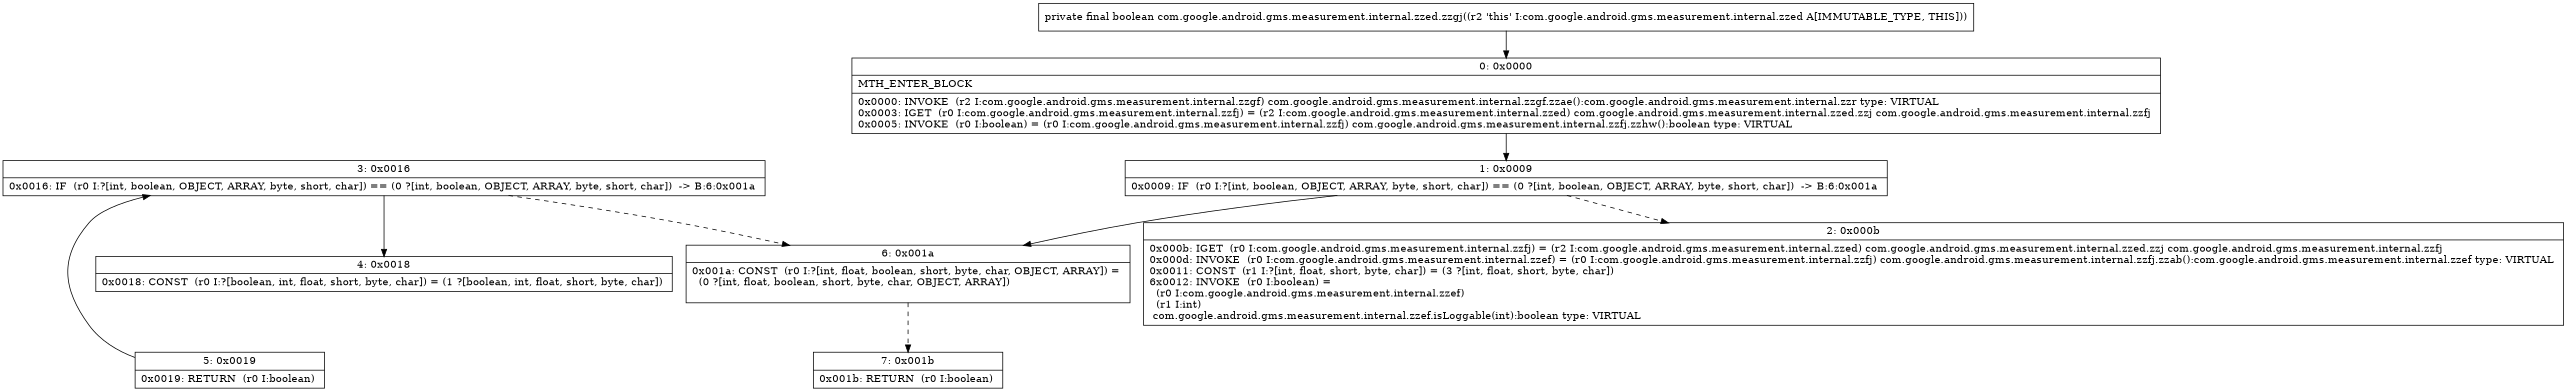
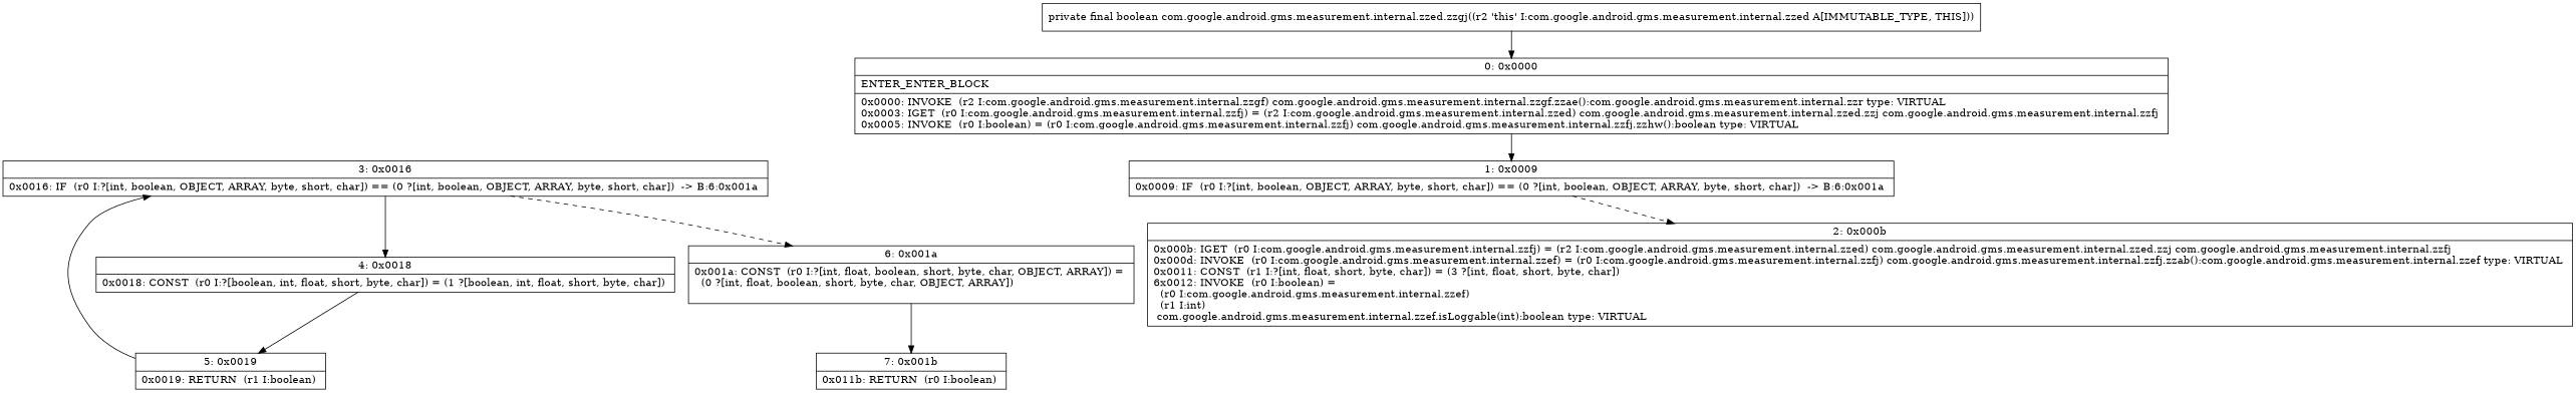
  digraph {
    node [shape=record]
-   n1 [label="{0\:\ 0x0000|MTH_ENTER_BLOCK\l|0x0000: INVOKE  (r2 I:com.google.android.gms.measurement.internal.zzgf) com.google.android.gms.measurement.internal.zzgf.zzae():com.google.android.gms.measurement.internal.zzr type: VIRTUAL \l0x0003: IGET  (r0 I:com.google.android.gms.measurement.internal.zzfj) = (r2 I:com.google.android.gms.measurement.internal.zzed) com.google.android.gms.measurement.internal.zzed.zzj com.google.android.gms.measurement.internal.zzfj \l0x0005: INVOKE  (r0 I:boolean) = (r0 I:com.google.android.gms.measurement.internal.zzfj) com.google.android.gms.measurement.internal.zzfj.zzhw():boolean type: VIRTUAL \l}"]
+   n1 [label="{0\:\ 0x0000|ENTER_ENTER_BLOCK\l|0x0000: INVOKE  (r2 I:com.google.android.gms.measurement.internal.zzgf) com.google.android.gms.measurement.internal.zzgf.zzae():com.google.android.gms.measurement.internal.zzr type: VIRTUAL \l0x0003: IGET  (r0 I:com.google.android.gms.measurement.internal.zzfj) = (r2 I:com.google.android.gms.measurement.internal.zzed) com.google.android.gms.measurement.internal.zzed.zzj com.google.android.gms.measurement.internal.zzfj \l0x0005: INVOKE  (r0 I:boolean) = (r0 I:com.google.android.gms.measurement.internal.zzfj) com.google.android.gms.measurement.internal.zzfj.zzhw():boolean type: VIRTUAL \l}"]
    n2 [label="{1\:\ 0x0009|0x0009: IF  (r0 I:?[int, boolean, OBJECT, ARRAY, byte, short, char]) == (0 ?[int, boolean, OBJECT, ARRAY, byte, short, char])  \-\> B:6:0x001a \l}"]
    n3 [label="{2\:\ 0x000b|0x000b: IGET  (r0 I:com.google.android.gms.measurement.internal.zzfj) = (r2 I:com.google.android.gms.measurement.internal.zzed) com.google.android.gms.measurement.internal.zzed.zzj com.google.android.gms.measurement.internal.zzfj \l0x000d: INVOKE  (r0 I:com.google.android.gms.measurement.internal.zzef) = (r0 I:com.google.android.gms.measurement.internal.zzfj) com.google.android.gms.measurement.internal.zzfj.zzab():com.google.android.gms.measurement.internal.zzef type: VIRTUAL \l0x0011: CONST  (r1 I:?[int, float, short, byte, char]) = (3 ?[int, float, short, byte, char]) \l6x0012: INVOKE  (r0 I:boolean) = \l  (r0 I:com.google.android.gms.measurement.internal.zzef)\l  (r1 I:int)\l com.google.android.gms.measurement.internal.zzef.isLoggable(int):boolean type: VIRTUAL \l}"]
    n4 [label="{6\:\ 0x001a|0x001a: CONST  (r0 I:?[int, float, boolean, short, byte, char, OBJECT, ARRAY]) = \l  (0 ?[int, float, boolean, short, byte, char, OBJECT, ARRAY])\l \l}"]
-   n5 [label="{7\:\ 0x001b|0x001b: RETURN  (r0 I:boolean) \l}"]
+   n5 [label="{7\:\ 0x001b|0x011b: RETURN  (r0 I:boolean) \l}"]
    n6 [label="{3\:\ 0x0016|0x0016: IF  (r0 I:?[int, boolean, OBJECT, ARRAY, byte, short, char]) == (0 ?[int, boolean, OBJECT, ARRAY, byte, short, char])  \-\> B:6:0x001a \l}"]
    n7 [label="{4\:\ 0x0018|0x0018: CONST  (r0 I:?[boolean, int, float, short, byte, char]) = (1 ?[boolean, int, float, short, byte, char]) \l}"]
-   n8 [label="{5\:\ 0x0019|0x0019: RETURN  (r0 I:boolean) \l}"]
+   n8 [label="{5\:\ 0x0019|0x0019: RETURN  (r1 I:boolean) \l}"]
    n9 [label="{private final boolean com.google.android.gms.measurement.internal.zzed.zzgj((r2 'this' I:com.google.android.gms.measurement.internal.zzed A[IMMUTABLE_TYPE, THIS])) }"]
    n1 -> n2
    n2 -> n3 [style=dashed]
-   n2 -> n4
-   n4 -> n5 [style=dashed]
+   n4 -> n5
    n6 -> n4 [style=dashed]
    n6 -> n7 [style=solid]
+   n7 -> n8
    n8 -> n6
    n9 -> n1
  }
